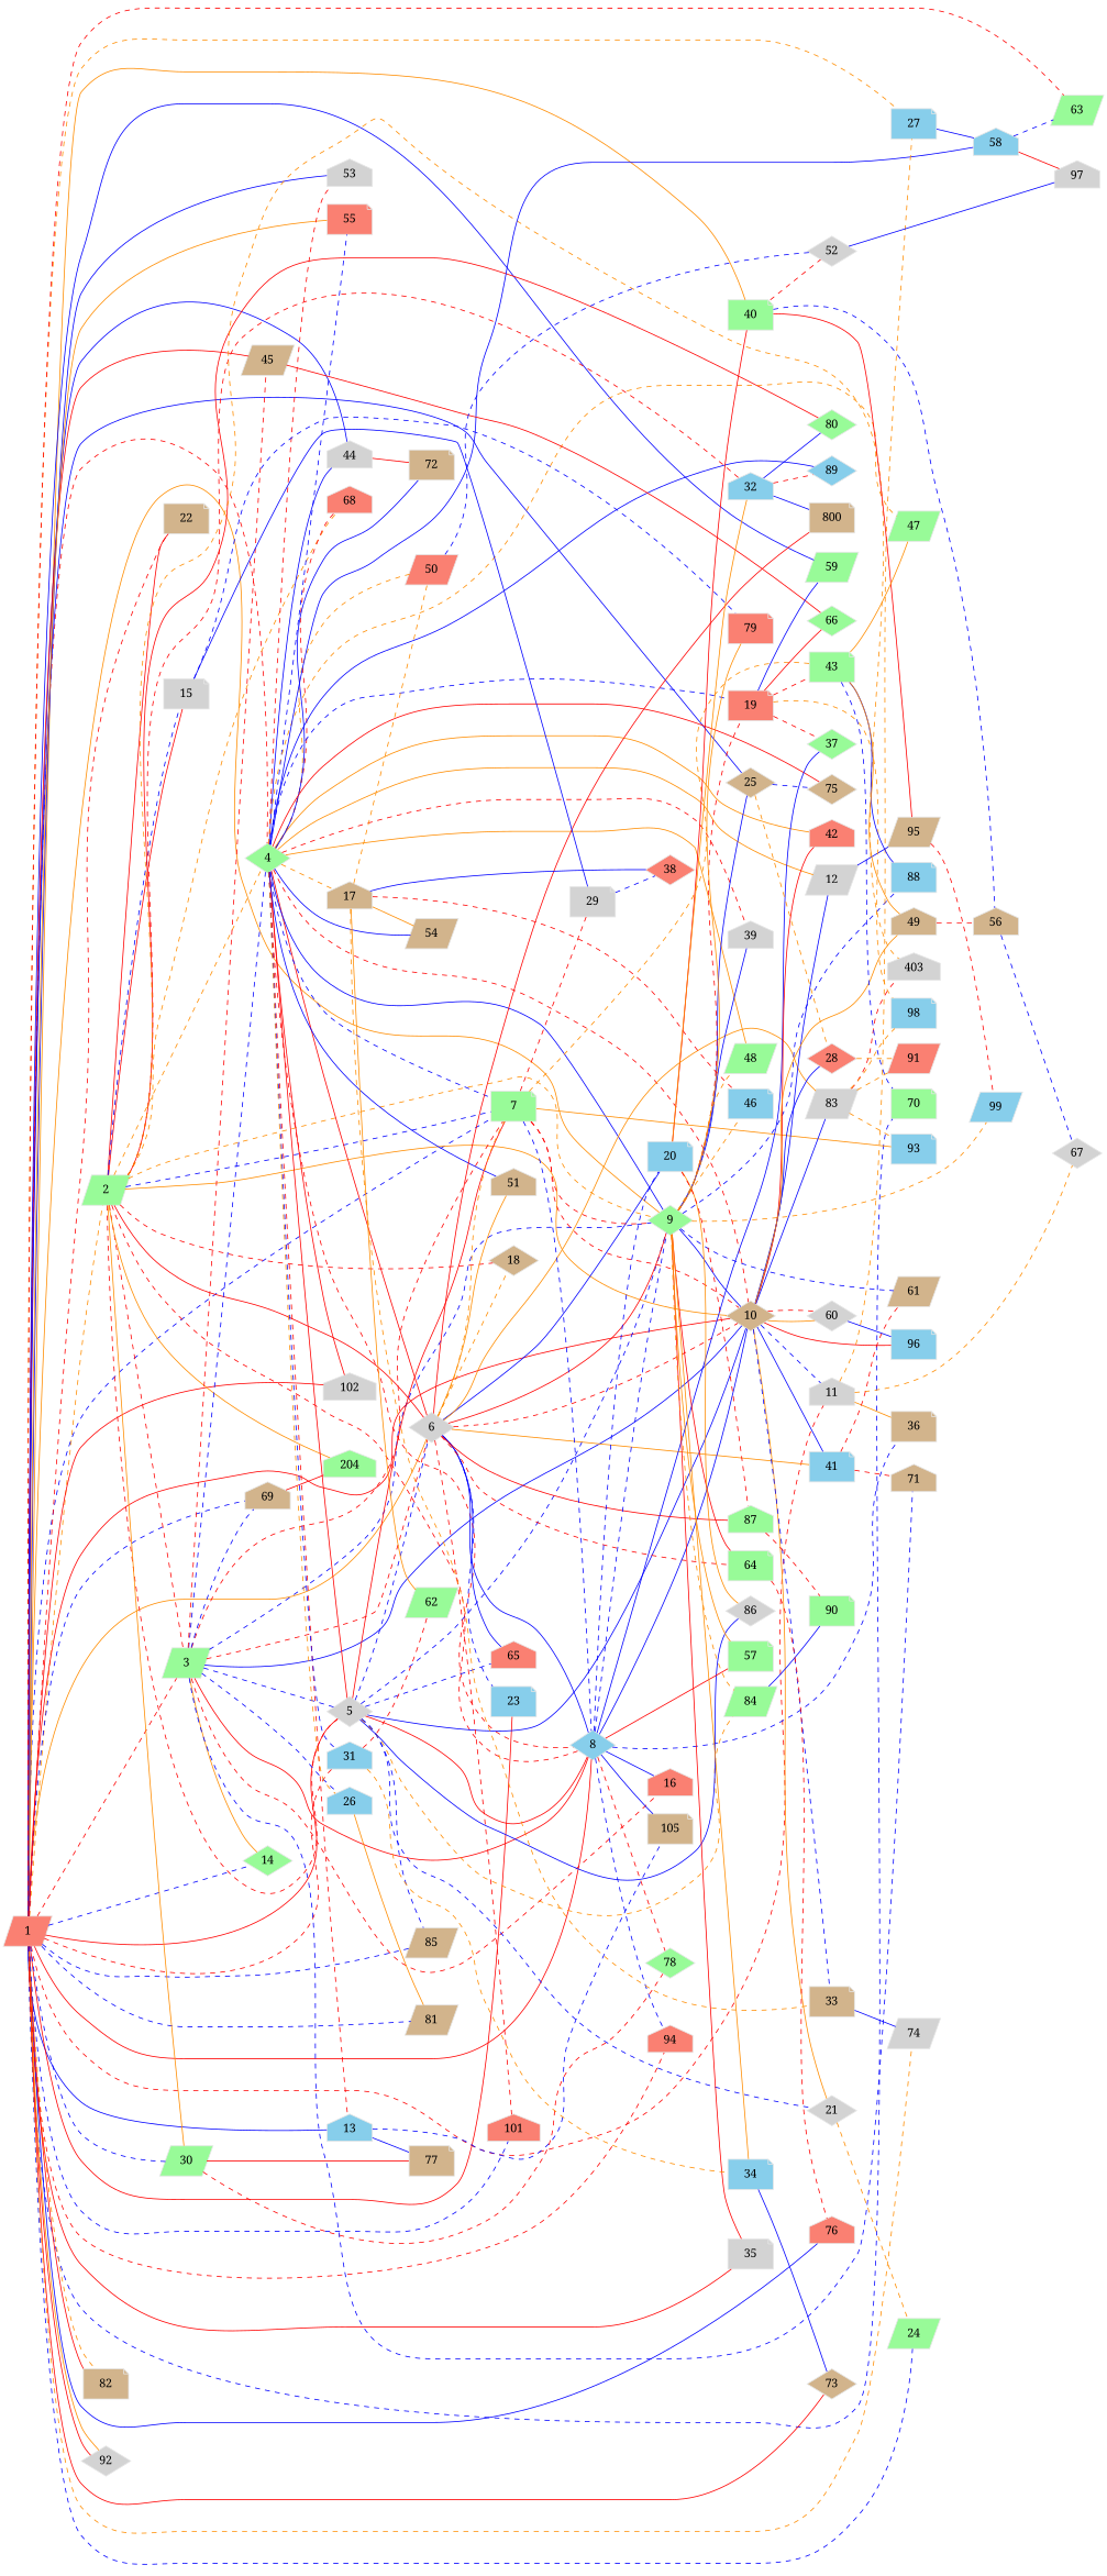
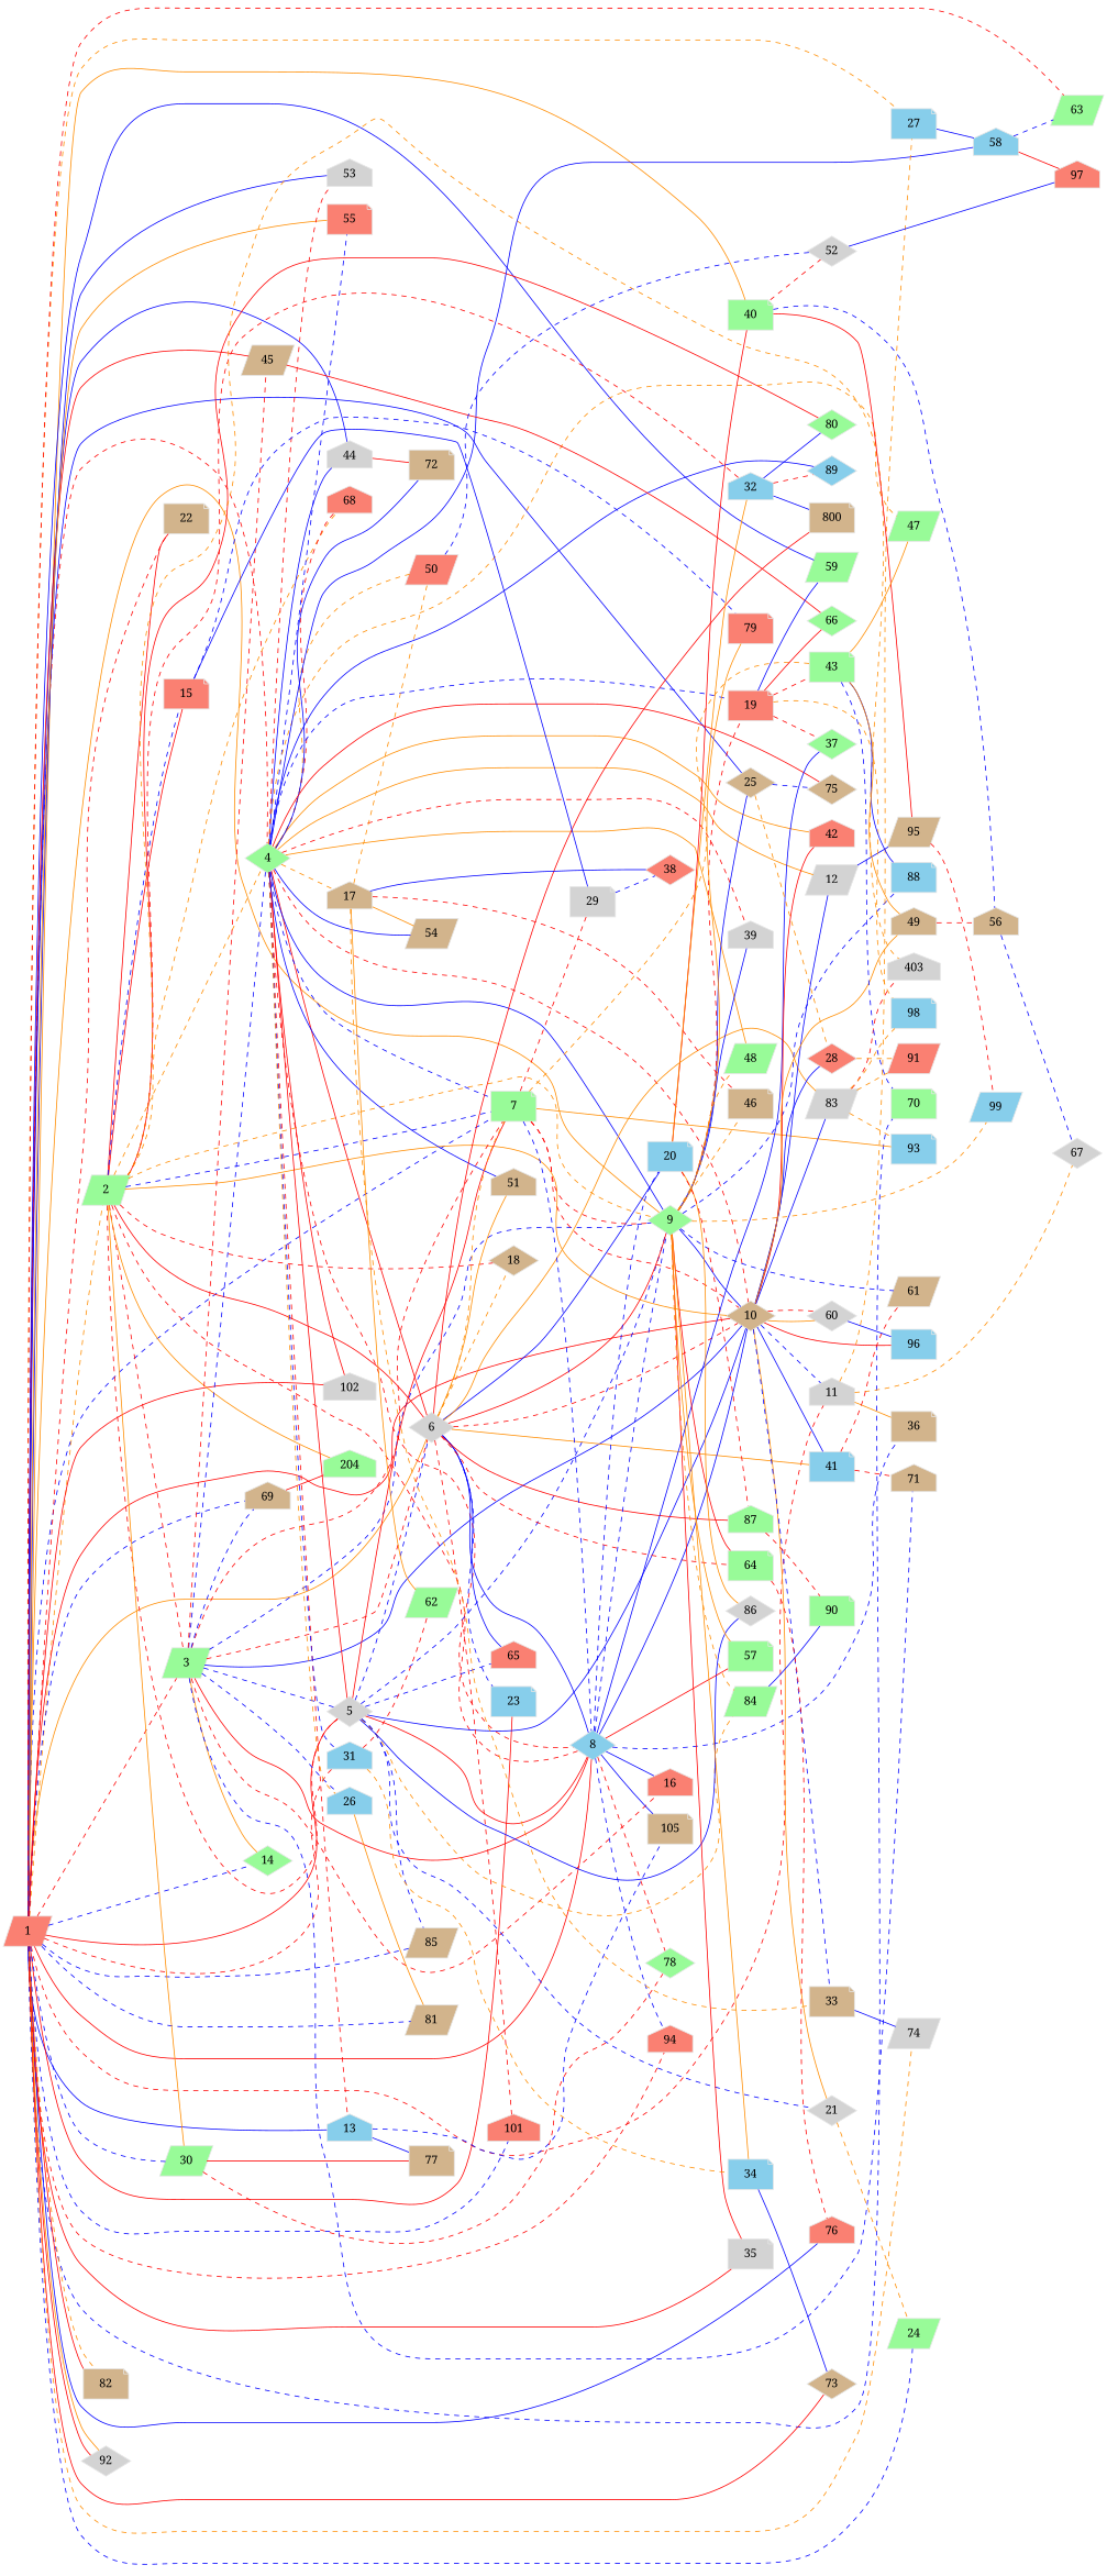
  graph {
    fontname="Noto Serif"
    rankdir=LR
    node [color=gray90 fillcolor=palegreen fontname="Noto Serif" shape=note style=filled]
    edge [color=blue fontname="Noto Serif" style=dashed]
    1 [fillcolor=salmon shape=parallelogram]
    2 [shape=parallelogram]
    3 [shape=parallelogram]
    4 [shape=diamond]
    5 [fillcolor=lightgrey shape=diamond]
    6 [fillcolor=lightgrey shape=diamond]
    7
    8 [fillcolor=skyblue shape=diamond]
    9 [shape=diamond]
    10 [fillcolor=tan shape=diamond]
    11 [fillcolor=lightgrey shape=house]
    13 [fillcolor=skyblue shape=house]
    14 [shape=diamond]
    22 [fillcolor=tan]
    23 [fillcolor=skyblue]
    24 [shape=parallelogram]
    25 [fillcolor=tan shape=diamond]
    27 [fillcolor=skyblue]
    30 [shape=parallelogram]
    31 [fillcolor=skyblue shape=house]
    35 [fillcolor=lightgrey]
    40
    44 [fillcolor=lightgrey shape=house]
    45 [fillcolor=tan shape=parallelogram]
    53 [fillcolor=lightgrey shape=house]
    55 [fillcolor=salmon]
    59 [shape=parallelogram]
    63 [shape=parallelogram]
    69 [fillcolor=tan shape=house]
    70
    73 [fillcolor=tan shape=diamond]
    74 [fillcolor=lightgrey shape=parallelogram]
    76 [fillcolor=salmon shape=house]
    81 [fillcolor=tan shape=parallelogram]
    82 [fillcolor=tan]
    85 [fillcolor=tan shape=parallelogram]
    92 [fillcolor=lightgrey shape=diamond]
    94 [fillcolor=salmon shape=house]
    101 [fillcolor=salmon shape=house]
    102 [fillcolor=lightgrey shape=house]
-   15 [fillcolor=lightgrey]
+   15 [fillcolor=salmon]
    18 [fillcolor=tan shape=diamond]
    32 [fillcolor=skyblue shape=house]
    68 [fillcolor=salmon shape=house]
    80 [shape=diamond]
    n46 [fillcolor=lightgrey label=403 shape=house]
    n47 [label=204 shape=house]
    16 [fillcolor=salmon shape=house]
    26 [fillcolor=skyblue shape=house]
    71 [fillcolor=tan shape=house]
    12 [fillcolor=lightgrey shape=parallelogram]
    17 [fillcolor=tan shape=house]
    19 [fillcolor=salmon]
    39 [fillcolor=lightgrey shape=house]
    42 [fillcolor=salmon shape=house]
    47 [shape=parallelogram]
    48 [shape=parallelogram]
    50 [fillcolor=salmon shape=parallelogram]
    51 [fillcolor=tan shape=house]
    54 [fillcolor=tan shape=parallelogram]
    58 [fillcolor=skyblue shape=house]
    72 [fillcolor=tan]
    75 [fillcolor=tan shape=diamond]
    89 [fillcolor=skyblue shape=diamond]
    21 [fillcolor=lightgrey shape=diamond]
    65 [fillcolor=salmon shape=house]
    84 [shape=parallelogram]
    86 [fillcolor=lightgrey shape=diamond]
    20 [fillcolor=skyblue]
    41 [fillcolor=skyblue]
    64
    83 [fillcolor=lightgrey shape=parallelogram]
    87 [shape=house]
    n74 [fillcolor=tan label=800]
    29 [fillcolor=lightgrey]
    43
    93 [fillcolor=skyblue]
    36 [fillcolor=tan]
    37 [shape=diamond]
    57
    78 [shape=diamond]
    105 [fillcolor=tan]
    34 [fillcolor=skyblue]
-   46 [fillcolor=skyblue]
+   46 [fillcolor=tan]
    61 [fillcolor=tan shape=parallelogram]
    79 [fillcolor=salmon]
    88 [fillcolor=skyblue]
    99 [fillcolor=skyblue shape=parallelogram]
    28 [fillcolor=salmon shape=diamond]
    33 [fillcolor=tan]
    49 [fillcolor=tan shape=house]
    60 [fillcolor=lightgrey shape=diamond]
    96 [fillcolor=skyblue]
    67 [fillcolor=lightgrey shape=diamond]
    77 [fillcolor=tan]
    62 [shape=parallelogram]
    95 [fillcolor=tan shape=parallelogram]
    52 [fillcolor=lightgrey shape=diamond]
    56 [fillcolor=tan shape=house]
    66 [shape=diamond]
    38 [fillcolor=salmon shape=diamond]
    98 [fillcolor=skyblue]
-   97 [fillcolor=lightgrey shape=house]
+   97 [fillcolor=salmon shape=house]
    90
    91 [fillcolor=salmon shape=parallelogram]
    1 -- 2 [color=darkorange]
    1 -- 3 [color=red]
    1 -- 4 [color=red]
    1 -- 5 [color=red style=solid]
    1 -- 6 [color=darkorange style=solid]
    1 -- 7
    1 -- 8 [color=red style=solid]
    1 -- 9 [color=darkorange style=solid]
    1 -- 10 [color=red style=solid]
    1 -- 11 [color=red]
    1 -- 13 [style=solid]
    1 -- 14
    1 -- 22 [color=red]
    1 -- 23 [color=red style=solid]
    1 -- 24
    1 -- 25 [style=solid]
    1 -- 27 [color=darkorange]
    1 -- 30
    1 -- 31 [color=red]
    1 -- 35 [color=red style=solid]
    1 -- 40 [color=darkorange style=solid]
    1 -- 44 [style=solid]
    1 -- 45 [color=red style=solid]
    1 -- 53 [style=solid]
    1 -- 55 [color=darkorange style=solid]
    1 -- 59 [style=solid]
    1 -- 63 [color=red]
    1 -- 69
    1 -- 70
    1 -- 73 [color=red style=solid]
    1 -- 74 [color=darkorange]
    1 -- 76 [style=solid]
    1 -- 81
    1 -- 82 [color=red style=solid]
    1 -- 82 [color=darkorange]
    1 -- 85
    1 -- 92 [color=red style=solid]
    1 -- 92 [color=darkorange style=solid]
    1 -- 94 [color=red]
    1 -- 101
    1 -- 102 [color=red style=solid]
    2 -- 3 [color=red]
    2 -- 4 [color=darkorange]
    2 -- 5 [color=red]
    2 -- 6 [color=red style=solid]
    2 -- 7
    2 -- 8 [color=red]
    2 -- 9 [color=darkorange]
    2 -- 10 [color=darkorange style=solid]
    2 -- 22 [color=red style=solid]
    2 -- 30 [color=darkorange style=solid]
    2 -- 15 [color=red style=solid]
    2 -- 15
    2 -- 18 [color=red]
    2 -- 32 [color=red]
    2 -- 68 [color=darkorange]
    2 -- 80 [color=red style=solid]
    2 -- n46 [color=darkorange]
    2 -- n47 [color=darkorange style=solid]
    3 -- 4
    3 -- 5
    3 -- 6 [color=red]
    3 -- 7 [color=red]
    3 -- 8 [color=red style=solid]
    3 -- 9
    3 -- 10 [style=solid]
    3 -- 14 [color=darkorange style=solid]
    3 -- 45 [color=red]
    3 -- 69
    3 -- 16 [color=red]
    3 -- 26
    3 -- 71
    4 -- 5 [color=red style=solid]
    4 -- 6 [color=red style=solid]
    4 -- 7
    4 -- 8 [color=red]
    4 -- 9 [style=solid]
    4 -- 10 [color=red]
    4 -- 13 [color=red]
    4 -- 31
    4 -- 44 [style=solid]
    4 -- 53 [color=red]
    4 -- 55
    4 -- 102 [color=red style=solid]
    4 -- 68 [color=red]
    4 -- 26 [color=darkorange]
    4 -- 12 [color=darkorange style=solid]
    4 -- 17 [color=darkorange]
    4 -- 19
    4 -- 39 [color=red]
    4 -- 42 [color=darkorange style=solid]
    4 -- 47 [color=darkorange]
    4 -- 48 [color=darkorange style=solid]
    4 -- 50 [color=darkorange]
    4 -- 51 [style=solid]
    4 -- 54 [style=solid]
    4 -- 58 [style=solid]
    4 -- 72 [style=solid]
    4 -- 75 [color=red style=solid]
    4 -- 89 [style=solid]
    5 -- 6
    5 -- 7 [color=red style=solid]
    5 -- 8 [color=red style=solid]
    5 -- 9
    5 -- 10 [style=solid]
    5 -- 85
    5 -- 21
    5 -- 65
    5 -- 84 [color=darkorange]
    5 -- 86 [style=solid]
    6 -- 7 [color=darkorange]
    6 -- 8 [style=solid]
    6 -- 9 [color=red style=solid]
    6 -- 10 [color=red]
    6 -- 23
    6 -- 101 [color=red]
    6 -- 18 [color=darkorange]
    6 -- 51 [color=darkorange style=solid]
    6 -- 65 [style=solid]
    6 -- 20 [style=solid]
    6 -- 41 [color=darkorange style=solid]
    6 -- 64 [color=red]
    6 -- 83 [color=darkorange style=solid]
    6 -- 87 [color=red style=solid]
    6 -- n74 [color=red style=solid]
    7 -- 8
    7 -- 9 [color=red]
    7 -- 10 [color=red]
    7 -- 29 [color=red]
    7 -- 43 [color=darkorange]
    7 -- 93 [color=darkorange style=solid]
    8 -- 9
    8 -- 10 [style=solid]
    8 -- 94
    8 -- 16 [style=solid]
    8 -- 20
    8 -- 36
    8 -- 37 [style=solid]
    8 -- 57 [color=red style=solid]
    8 -- 78 [color=red]
    8 -- 105 [style=solid]
    9 -- 10 [style=solid]
    9 -- 25 [style=solid]
    9 -- 35 [color=red style=solid]
    9 -- 19 [color=red]
    9 -- 39 [style=solid]
    9 -- 48 [color=darkorange]
    9 -- 84 [color=darkorange]
    9 -- 64 [color=red style=solid]
    9 -- 57 [color=darkorange style=solid]
    9 -- 34 [color=darkorange style=solid]
    9 -- 46 [color=darkorange]
    9 -- 61
    9 -- 79 [color=darkorange style=solid]
    9 -- 88
    9 -- 99 [color=darkorange]
    10 -- 11
    10 -- 12 [style=solid]
    10 -- 42 [color=red style=solid]
    10 -- 21 [color=darkorange style=solid]
    10 -- 41 [style=solid]
    10 -- 83 [style=solid]
    10 -- 28 [style=solid]
    10 -- 33
    10 -- 49 [color=darkorange style=solid]
    10 -- 60 [color=darkorange style=solid]
    10 -- 60 [color=red]
    10 -- 96 [color=red style=solid]
    11 -- 27 [color=darkorange]
    11 -- 36 [color=darkorange style=solid]
    11 -- 67 [color=darkorange]
    13 -- 105
    13 -- 77 [style=solid]
    25 -- 75
    25 -- 28 [color=darkorange]
    27 -- 58 [style=solid]
    30 -- 78 [color=red]
    30 -- 77 [color=red style=solid]
    31 -- 34 [color=darkorange]
    31 -- 62 [color=red]
    40 -- 95 [color=red style=solid]
    40 -- 52 [color=red]
    40 -- 56
    44 -- 72 [color=red style=solid]
    45 -- 66 [color=red style=solid]
    69 -- n47 [color=red style=solid]
    15 -- 29 [style=solid]
    15 -- 79
    32 -- 80 [style=solid]
    32 -- 89 [color=red]
    32 -- n74 [style=solid]
    26 -- 81 [color=darkorange style=solid]
    12 -- 95 [style=solid]
    17 -- 50 [color=darkorange]
    17 -- 54 [color=darkorange style=solid]
    17 -- 46 [color=red]
    17 -- 33 [color=darkorange]
    17 -- 62 [color=darkorange style=solid]
    17 -- 38 [style=solid]
    19 -- 59 [style=solid]
    19 -- 43 [color=red]
    19 -- 37 [color=red]
    19 -- 66 [color=red style=solid]
    19 -- 98 [color=darkorange]
    50 -- 52
    58 -- 63
    58 -- 97 [color=red style=solid]
    21 -- 24 [color=darkorange]
    84 -- 90 [style=solid]
    20 -- 40 [color=red style=solid]
    20 -- 32 [color=darkorange style=solid]
    20 -- 86 [color=darkorange style=solid]
    20 -- 87 [color=red]
    41 -- 71 [color=red]
    41 -- 61 [color=red]
    64 -- 76 [color=red]
    83 -- n46 [color=red]
    83 -- 93 [color=darkorange]
    83 -- 98 [color=darkorange]
    83 -- 91 [color=darkorange]
    87 -- 90 [color=red]
    29 -- 38
    43 -- 70
    43 -- 47 [color=darkorange style=solid]
    43 -- 88 [style=solid]
    43 -- 49 [color=darkorange style=solid]
    34 -- 73 [style=solid]
    28 -- 91 [color=darkorange]
    33 -- 74 [style=solid]
    49 -- 56 [color=red]
    60 -- 96 [style=solid]
    95 -- 99 [color=red]
    52 -- 97 [style=solid]
    56 -- 67
  }
